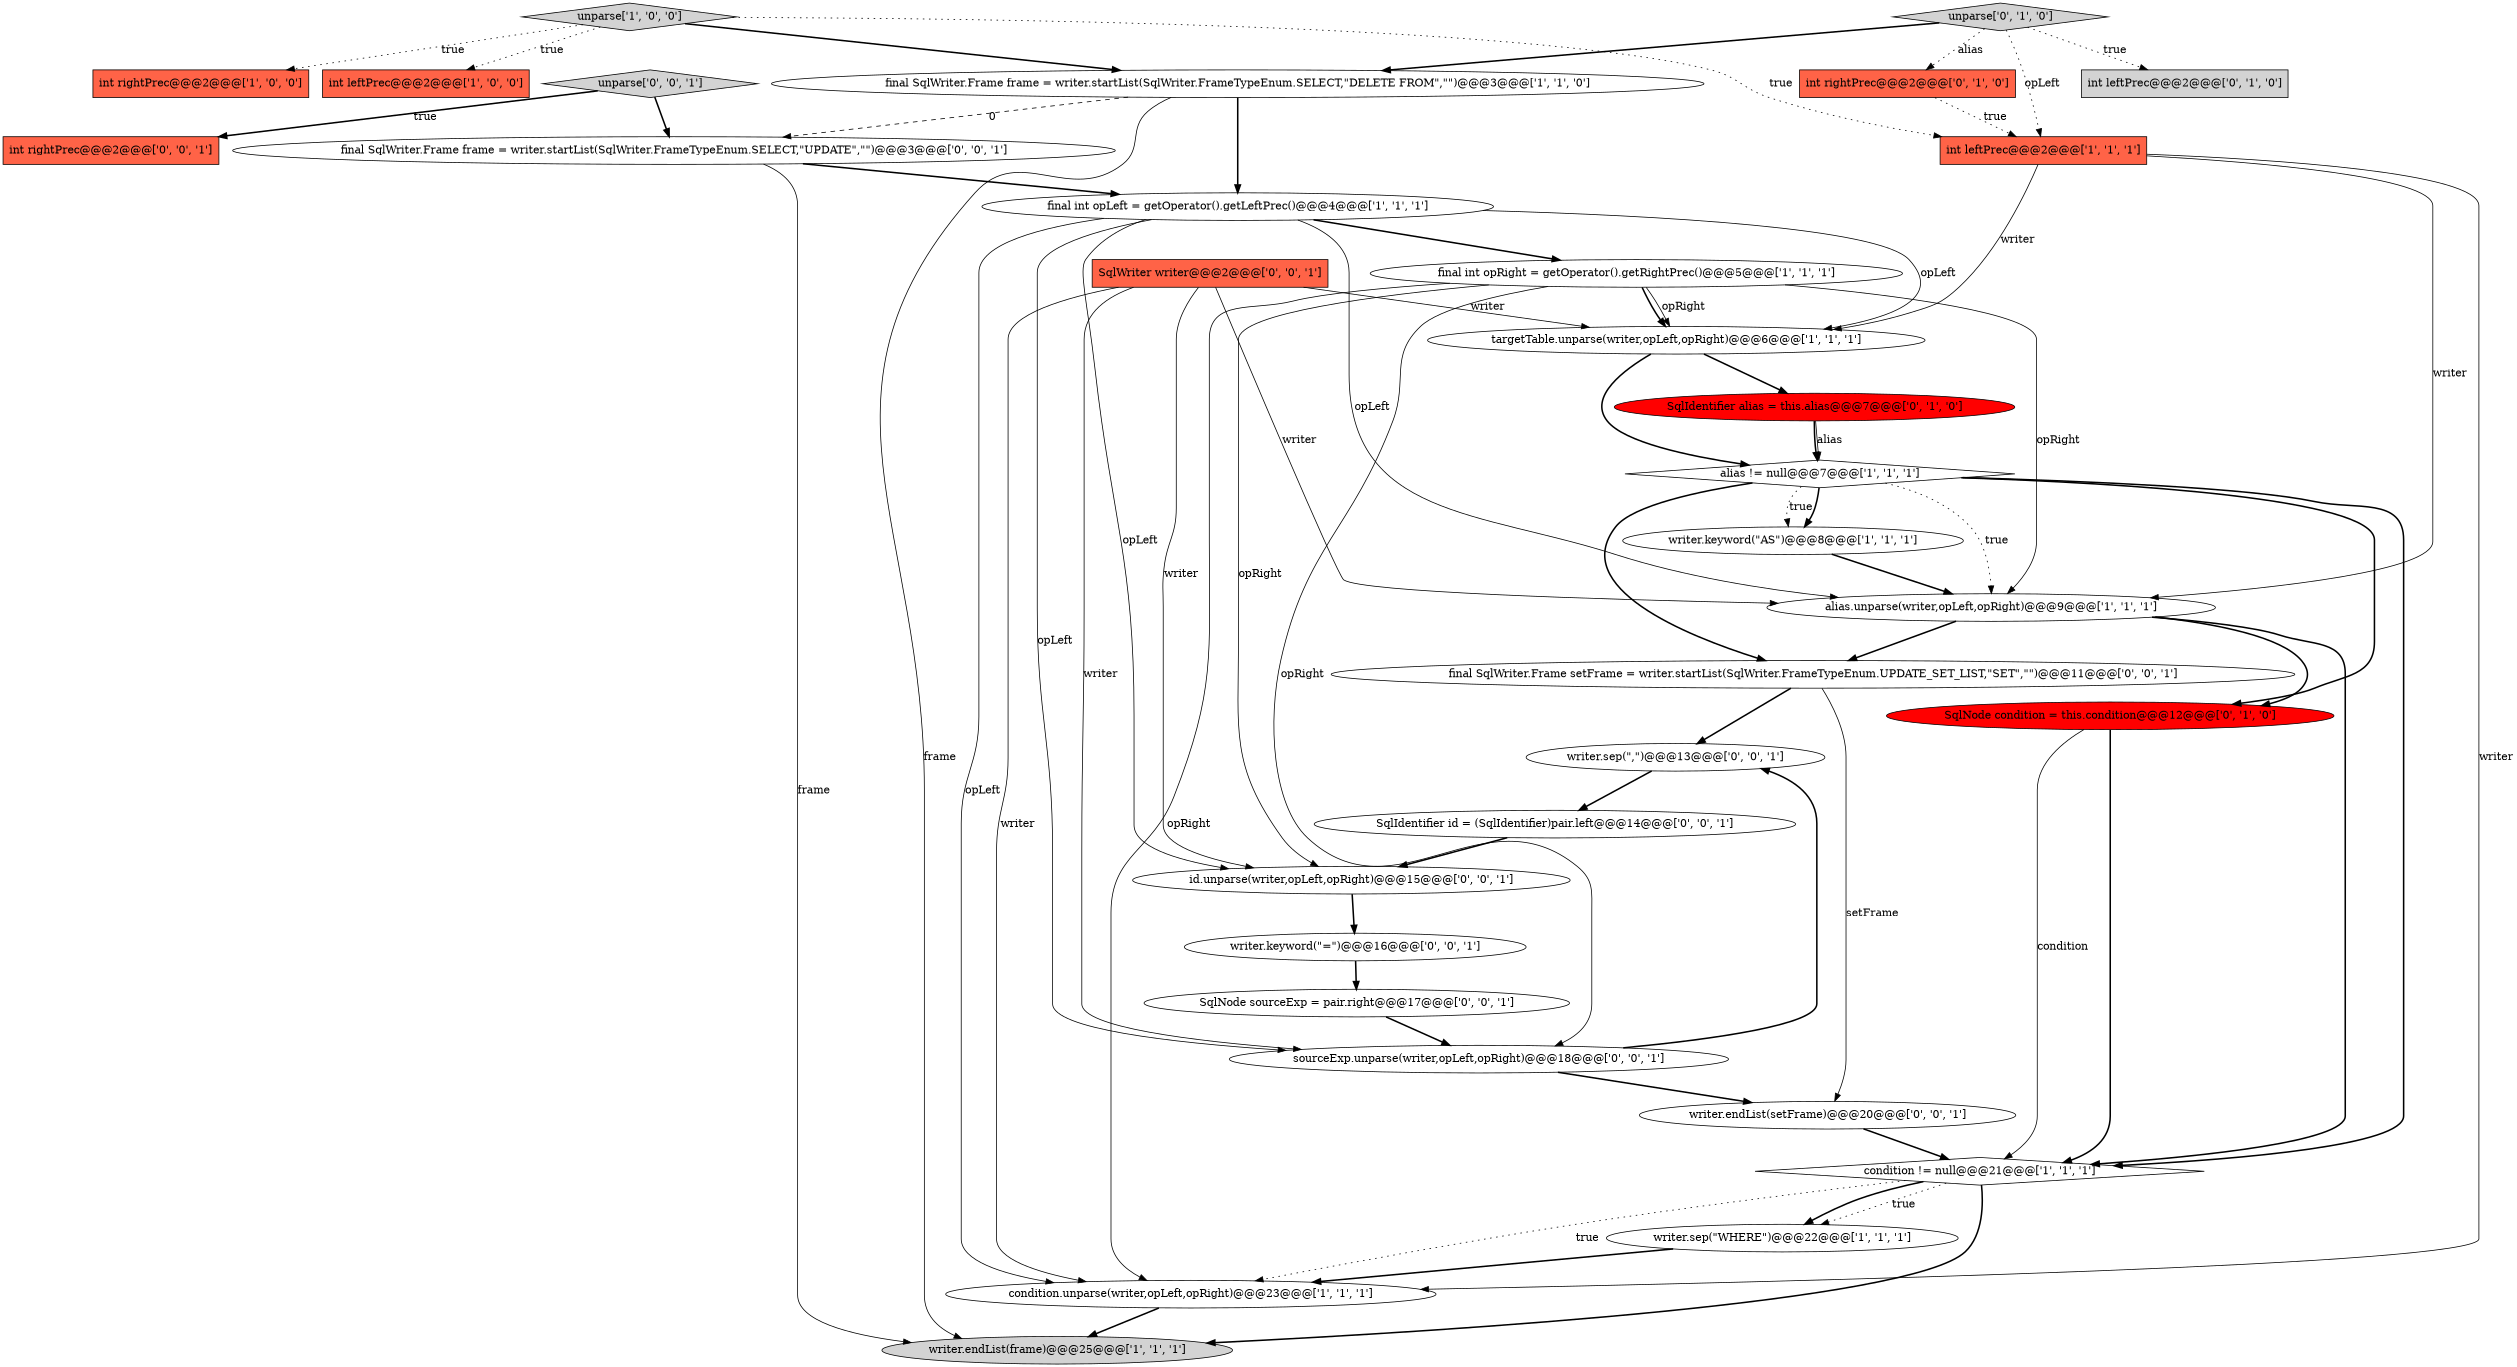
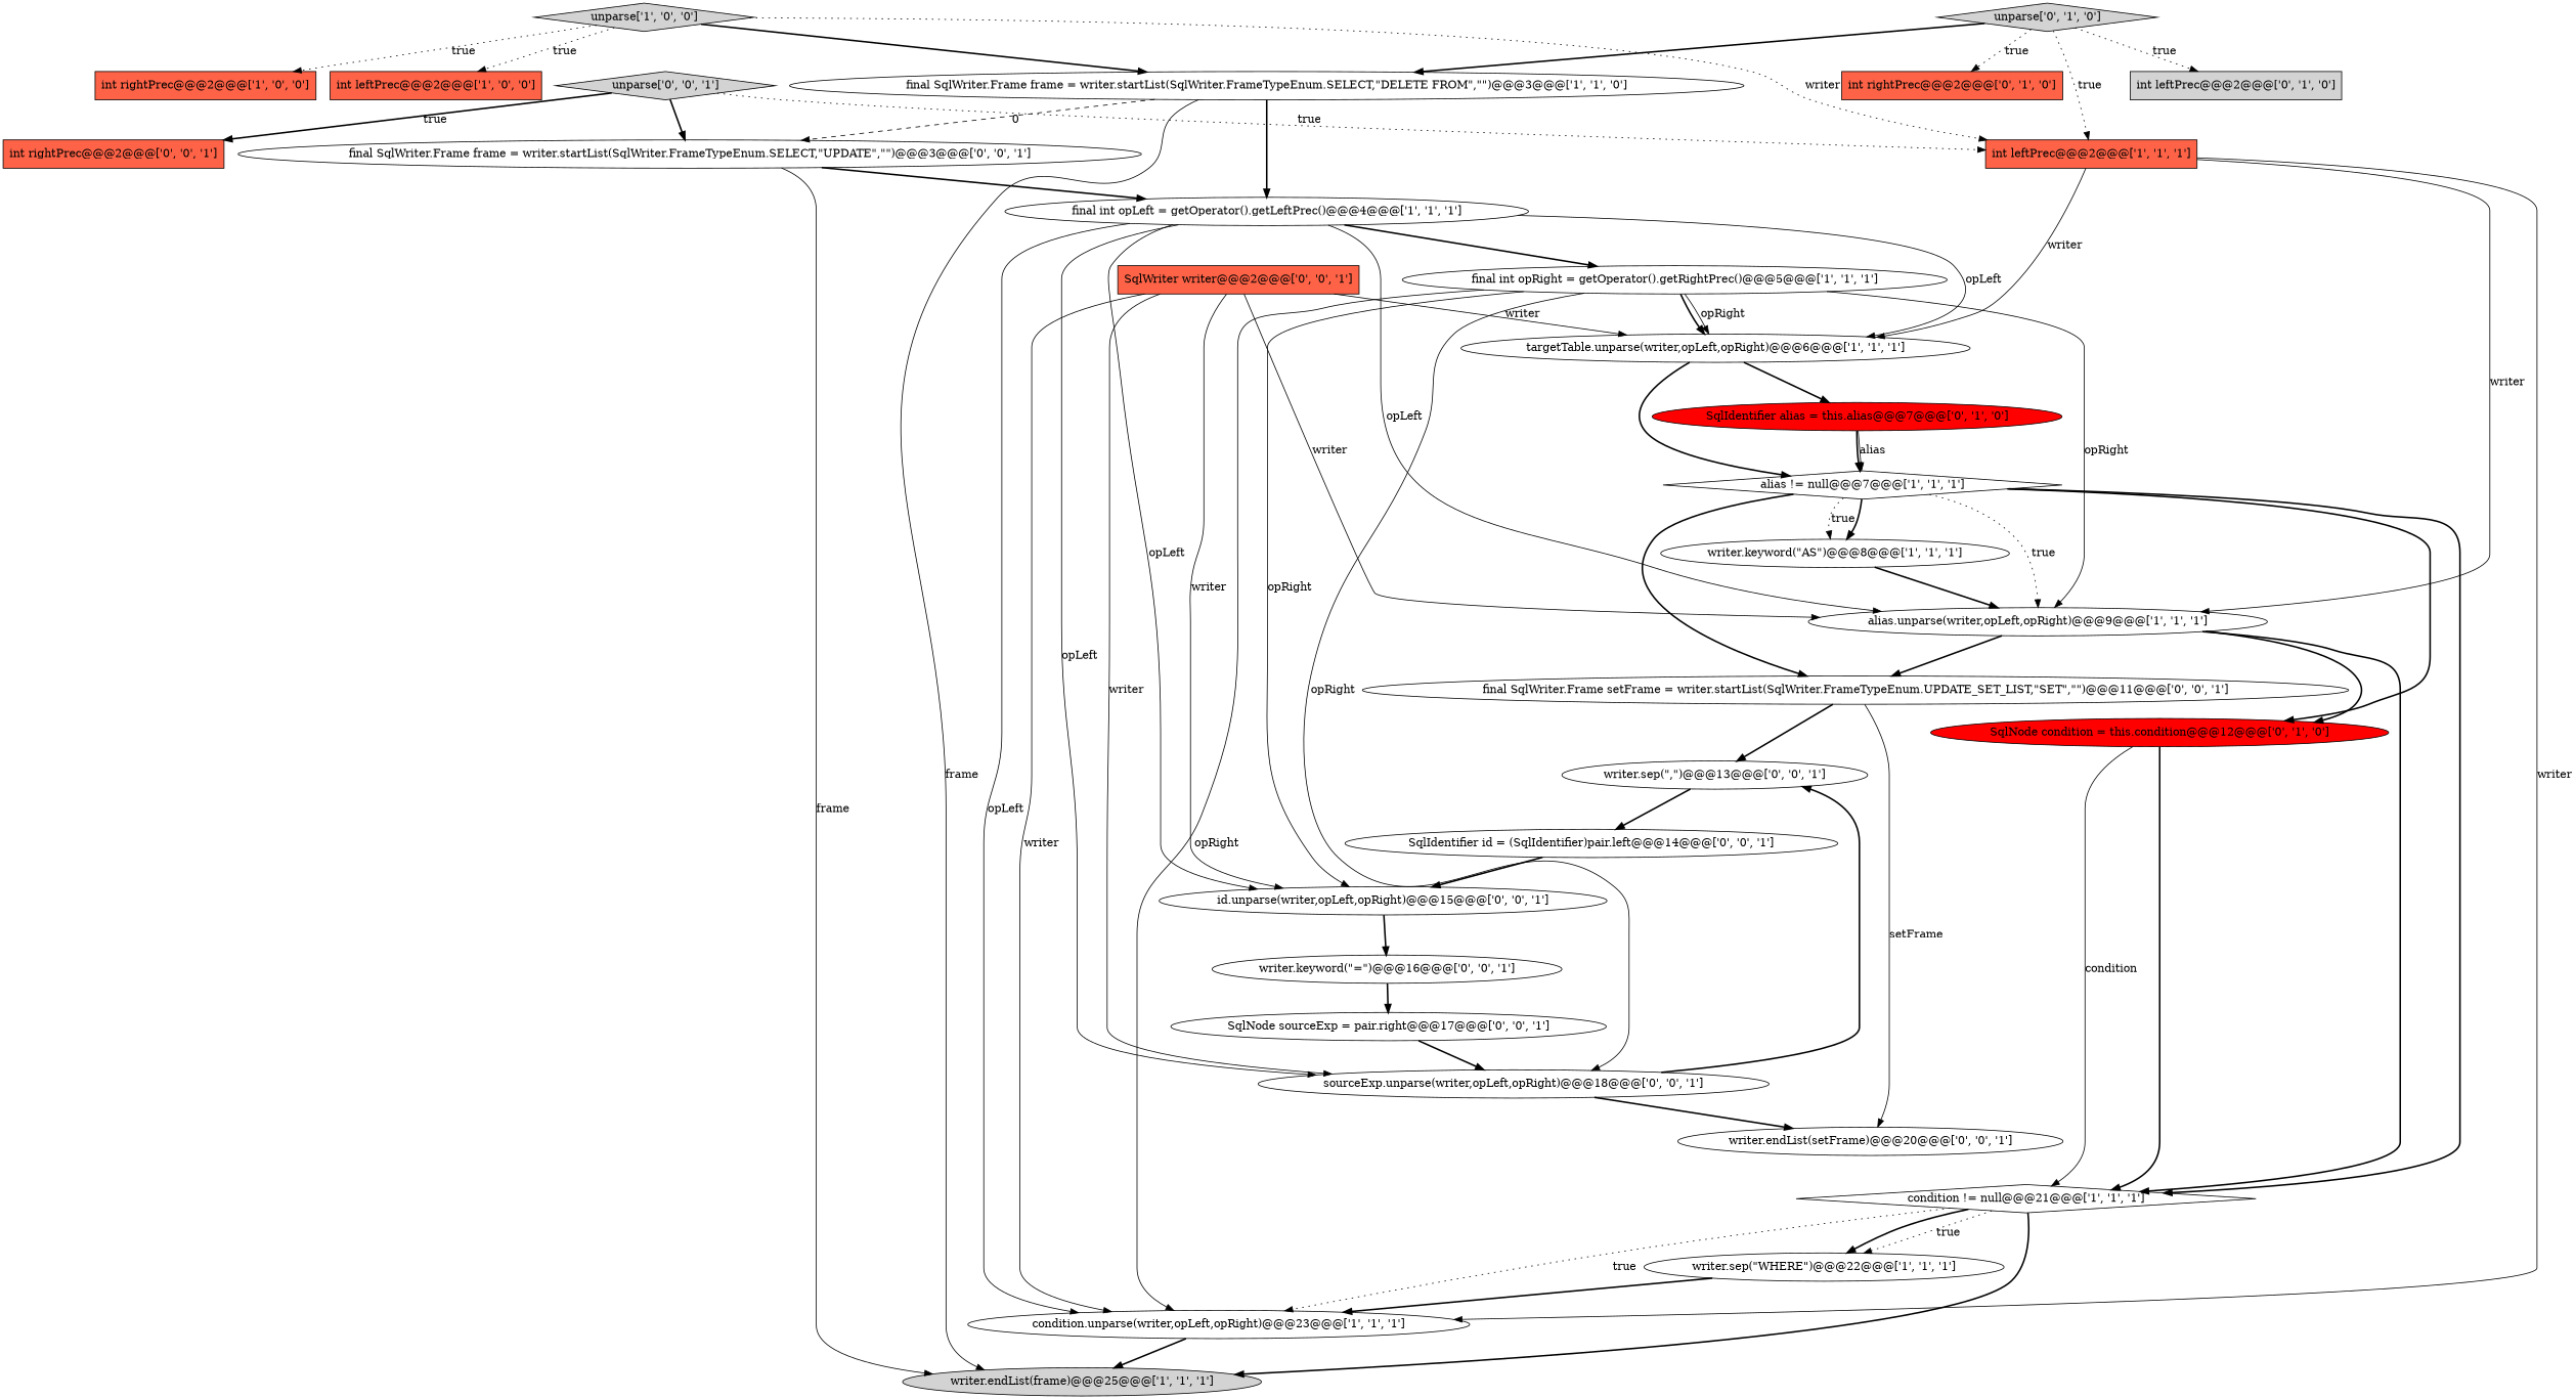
  digraph {
    node [fillcolor=white shape=ellipse style=filled]
    edge [style=bold]
    n1 [fillcolor=lightgray label="unparse['1', '0', '0']" shape=diamond]
    n2 [fillcolor=tomato label="int rightPrec@@@2@@@['1', '0', '0']" shape=box]
    n3 [label="final SqlWriter.Frame frame = writer.startList(SqlWriter.FrameTypeEnum.SELECT,\"DELETE FROM\",\"\")@@@3@@@['1', '1', '0']"]
    n4 [fillcolor=tomato label="int leftPrec@@@2@@@['1', '0', '0']" shape=box]
    n5 [fillcolor=tomato label="int leftPrec@@@2@@@['1', '1', '1']" shape=box]
    n6 [label="final SqlWriter.Frame frame = writer.startList(SqlWriter.FrameTypeEnum.SELECT,\"UPDATE\",\"\")@@@3@@@['0', '0', '1']"]
    n7 [label="final int opLeft = getOperator().getLeftPrec()@@@4@@@['1', '1', '1']"]
    n8 [fillcolor=lightgray label="writer.endList(frame)@@@25@@@['1', '1', '1']"]
    n9 [label="alias.unparse(writer,opLeft,opRight)@@@9@@@['1', '1', '1']"]
    n10 [label="targetTable.unparse(writer,opLeft,opRight)@@@6@@@['1', '1', '1']"]
    n11 [label="condition.unparse(writer,opLeft,opRight)@@@23@@@['1', '1', '1']"]
    n12 [fillcolor=lightgray label="unparse['0', '0', '1']" shape=diamond]
    n13 [fillcolor=tomato label="int rightPrec@@@2@@@['0', '0', '1']" shape=box]
    n14 [fillcolor=tomato label="SqlWriter writer@@@2@@@['0', '0', '1']" shape=box]
    n15 [label="id.unparse(writer,opLeft,opRight)@@@15@@@['0', '0', '1']"]
    n16 [label="sourceExp.unparse(writer,opLeft,opRight)@@@18@@@['0', '0', '1']"]
    n17 [label="writer.keyword(\"=\")@@@16@@@['0', '0', '1']"]
    n18 [label="SqlNode sourceExp = pair.right@@@17@@@['0', '0', '1']"]
    n19 [label="condition != null@@@21@@@['1', '1', '1']" shape=diamond]
    n20 [label="final SqlWriter.Frame setFrame = writer.startList(SqlWriter.FrameTypeEnum.UPDATE_SET_LIST,\"SET\",\"\")@@@11@@@['0', '0', '1']"]
    n21 [fillcolor=red label="SqlNode condition = this.condition@@@12@@@['0', '1', '0']"]
    n22 [label="writer.sep(\"WHERE\")@@@22@@@['1', '1', '1']"]
    n23 [label="writer.sep(\",\")@@@13@@@['0', '0', '1']"]
    n24 [label="writer.endList(setFrame)@@@20@@@['0', '0', '1']"]
    n25 [label="final int opRight = getOperator().getRightPrec()@@@5@@@['1', '1', '1']"]
    n26 [fillcolor=red label="SqlIdentifier alias = this.alias@@@7@@@['0', '1', '0']"]
    n27 [label="alias != null@@@7@@@['1', '1', '1']" shape=diamond]
    n28 [label="SqlIdentifier id = (SqlIdentifier)pair.left@@@14@@@['0', '0', '1']"]
    n29 [fillcolor=tomato label="int rightPrec@@@2@@@['0', '1', '0']" shape=box]
    n30 [label="writer.keyword(\"AS\")@@@8@@@['1', '1', '1']"]
    n31 [fillcolor=lightgray label="int leftPrec@@@2@@@['0', '1', '0']" shape=box]
    n32 [fillcolor=lightgray label="unparse['0', '1', '0']" shape=diamond]
    n1 -> n2 [label=true style=dotted]
    n1 -> n3
    n1 -> n4 [label=true style=dotted]
-   n1 -> n5 [label=true style=dotted]
+   n1 -> n5 [label=writer style=dotted]
    n3 -> n6 [label=0 style=dashed]
    n3 -> n7
    n3 -> n8 [label=frame style=solid]
    n5 -> n9 [label=writer style=solid]
    n5 -> n10 [label=writer style=solid]
    n5 -> n11 [label=writer style=solid]
    n6 -> n7
    n6 -> n8 [label=frame style=solid]
    n7 -> n9 [label=opLeft style=solid]
    n7 -> n10 [label=opLeft style=solid]
    n7 -> n11 [label=opLeft style=solid]
    n7 -> n15 [label=opLeft style=solid]
    n7 -> n16 [label=opLeft style=solid]
    n7 -> n25
    n9 -> n19
    n9 -> n20
    n9 -> n21
    n10 -> n26
    n10 -> n27
    n11 -> n8
-   n29 -> n5 [label=true style=dotted]
+   n12 -> n5 [label=true style=dotted]
    n12 -> n6
    n12 -> n13 [label=true]
    n14 -> n9 [label=writer style=solid]
    n14 -> n10 [label=writer style=solid]
    n14 -> n11 [label=writer style=solid]
    n14 -> n15 [label=writer style=solid]
    n14 -> n16 [label=writer style=solid]
    n15 -> n17
    n16 -> n23
    n16 -> n24
    n17 -> n18
    n18 -> n16
    n19 -> n8
    n19 -> n11 [label=true style=dotted]
    n19 -> n22
    n19 -> n22 [label=true style=dotted]
    n20 -> n23
    n20 -> n24 [label=setFrame style=solid]
    n21 -> n19
    n21 -> n19 [label=condition style=solid]
    n22 -> n11
    n23 -> n28
-   n24 -> n19
    n25 -> n9 [label=opRight style=solid]
    n25 -> n10
    n25 -> n10 [label=opRight style=solid]
    n25 -> n11 [label=opRight style=solid]
    n25 -> n15 [label=opRight style=solid]
    n25 -> n16 [label=opRight style=solid]
    n26 -> n27
    n26 -> n27 [label=alias style=solid]
    n27 -> n9 [label=true style=dotted]
    n27 -> n19
    n27 -> n20
    n27 -> n21
    n27 -> n30 [label=true style=dotted]
    n27 -> n30
    n28 -> n15
    n30 -> n9
    n32 -> n3
-   n32 -> n5 [label=opLeft style=dotted]
-   n32 -> n29 [label=alias style=dotted]
+   n32 -> n5 [label=true style=dotted]
+   n32 -> n29 [label=true style=dotted]
    n32 -> n31 [label=true style=dotted]
  }
